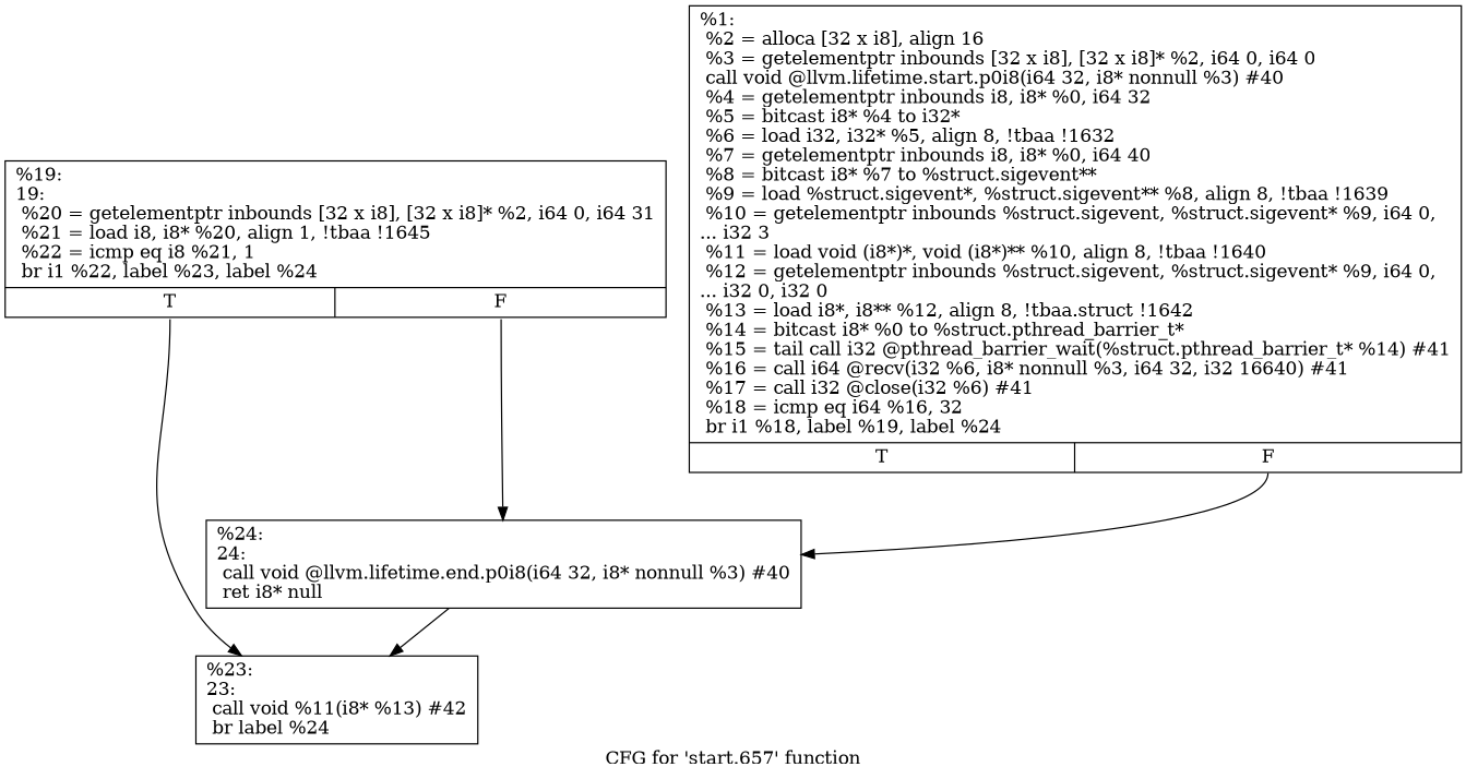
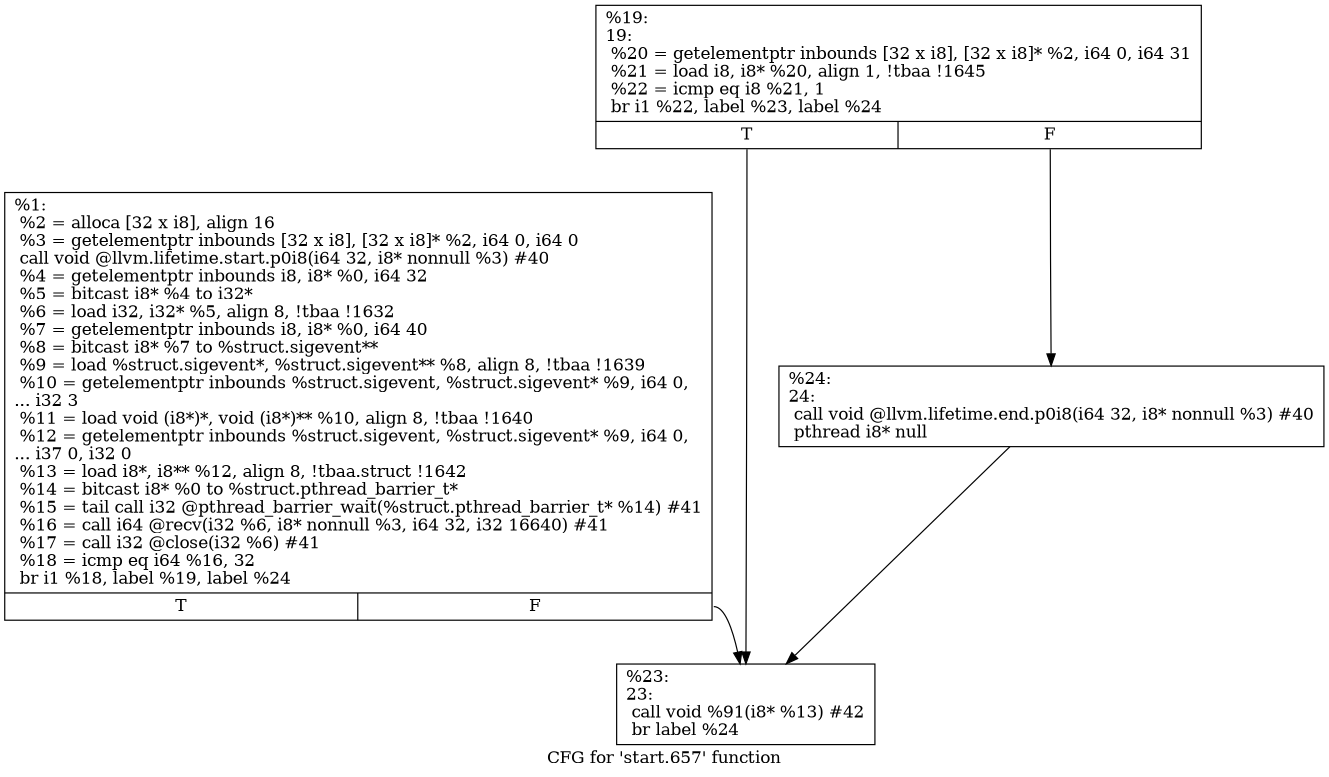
  digraph {
    label="CFG for 'start.657' function"
    node [shape=record]
    edge [tailport=s1]
-   n1 [label="{%1:\l  %2 = alloca [32 x i8], align 16\l  %3 = getelementptr inbounds [32 x i8], [32 x i8]* %2, i64 0, i64 0\l  call void @llvm.lifetime.start.p0i8(i64 32, i8* nonnull %3) #40\l  %4 = getelementptr inbounds i8, i8* %0, i64 32\l  %5 = bitcast i8* %4 to i32*\l  %6 = load i32, i32* %5, align 8, !tbaa !1632\l  %7 = getelementptr inbounds i8, i8* %0, i64 40\l  %8 = bitcast i8* %7 to %struct.sigevent**\l  %9 = load %struct.sigevent*, %struct.sigevent** %8, align 8, !tbaa !1639\l  %10 = getelementptr inbounds %struct.sigevent, %struct.sigevent* %9, i64 0,\l... i32 3\l  %11 = load void (i8*)*, void (i8*)** %10, align 8, !tbaa !1640\l  %12 = getelementptr inbounds %struct.sigevent, %struct.sigevent* %9, i64 0,\l... i32 0, i32 0\l  %13 = load i8*, i8** %12, align 8, !tbaa.struct !1642\l  %14 = bitcast i8* %0 to %struct.pthread_barrier_t*\l  %15 = tail call i32 @pthread_barrier_wait(%struct.pthread_barrier_t* %14) #41\l  %16 = call i64 @recv(i32 %6, i8* nonnull %3, i64 32, i32 16640) #41\l  %17 = call i32 @close(i32 %6) #41\l  %18 = icmp eq i64 %16, 32\l  br i1 %18, label %19, label %24\l|{<s0>T|<s1>F}}"]
-   n2 [label="{%24:\l24:                                               \l  call void @llvm.lifetime.end.p0i8(i64 32, i8* nonnull %3) #40\l  ret i8* null\l}"]
+   n1 [label="{%1:\l  %2 = alloca [32 x i8], align 16\l  %3 = getelementptr inbounds [32 x i8], [32 x i8]* %2, i64 0, i64 0\l  call void @llvm.lifetime.start.p0i8(i64 32, i8* nonnull %3) #40\l  %4 = getelementptr inbounds i8, i8* %0, i64 32\l  %5 = bitcast i8* %4 to i32*\l  %6 = load i32, i32* %5, align 8, !tbaa !1632\l  %7 = getelementptr inbounds i8, i8* %0, i64 40\l  %8 = bitcast i8* %7 to %struct.sigevent**\l  %9 = load %struct.sigevent*, %struct.sigevent** %8, align 8, !tbaa !1639\l  %10 = getelementptr inbounds %struct.sigevent, %struct.sigevent* %9, i64 0,\l... i32 3\l  %11 = load void (i8*)*, void (i8*)** %10, align 8, !tbaa !1640\l  %12 = getelementptr inbounds %struct.sigevent, %struct.sigevent* %9, i64 0,\l... i37 0, i32 0\l  %13 = load i8*, i8** %12, align 8, !tbaa.struct !1642\l  %14 = bitcast i8* %0 to %struct.pthread_barrier_t*\l  %15 = tail call i32 @pthread_barrier_wait(%struct.pthread_barrier_t* %14) #41\l  %16 = call i64 @recv(i32 %6, i8* nonnull %3, i64 32, i32 16640) #41\l  %17 = call i32 @close(i32 %6) #41\l  %18 = icmp eq i64 %16, 32\l  br i1 %18, label %19, label %24\l|{<s0>T|<s1>F}}"]
+   n2 [label="{%24:\l24:                                               \l  call void @llvm.lifetime.end.p0i8(i64 32, i8* nonnull %3) #40\l  pthread i8* null\l}"]
    n3 [label="{%19:\l19:                                               \l  %20 = getelementptr inbounds [32 x i8], [32 x i8]* %2, i64 0, i64 31\l  %21 = load i8, i8* %20, align 1, !tbaa !1645\l  %22 = icmp eq i8 %21, 1\l  br i1 %22, label %23, label %24\l|{<s0>T|<s1>F}}"]
-   n4 [label="{%23:\l23:                                               \l  call void %11(i8* %13) #42\l  br label %24\l}"]
-   n1 -> n2
+   n4 [label="{%23:\l23:                                               \l  call void %91(i8* %13) #42\l  br label %24\l}"]
+   n1 -> n4
    n2 -> n4 [tailport=s0]
    n3 -> n2
    n3 -> n4 [tailport=s0]
  }
